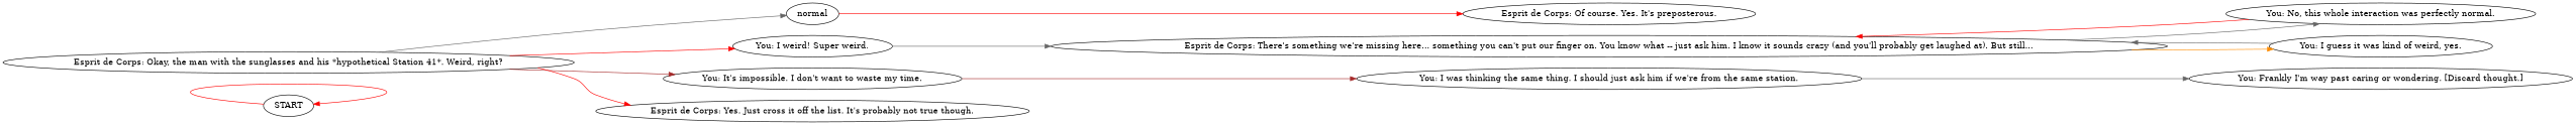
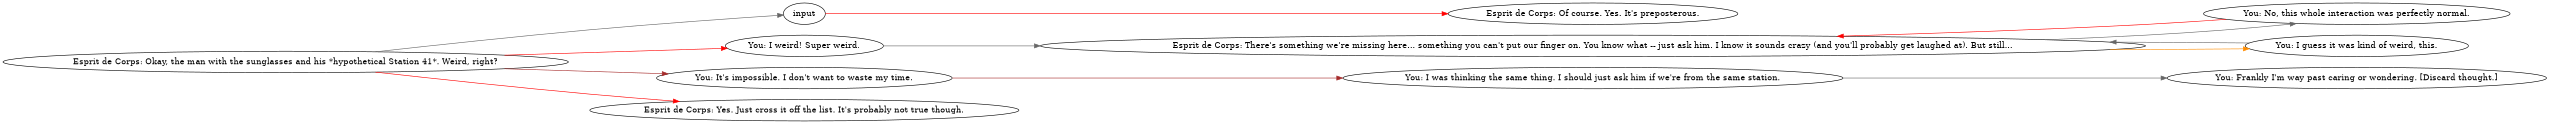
  digraph {
    rankdir=LR
    edge [color=red]
-   n1 [label=START]
-   n2 [label=normal]
+   n2 [label=input]
    n3 [label="Esprit de Corps: Of course. Yes. It's preposterous."]
    n4 [label="You: I weird! Super weird."]
    n5 [label="Esprit de Corps: There's something we're missing here... something you can't put our finger on. You know what -- just ask him. I know it sounds crazy (and you'll probably get laughed at). But still..."]
    n6 [label="You: No, this whole interaction was perfectly normal."]
-   n7 [label="You: I guess it was kind of weird, yes."]
+   n7 [label="You: I guess it was kind of weird, this."]
    n8 [label="You: It's impossible. I don't want to waste my time."]
    n9 [label="You: I was thinking the same thing. I should just ask him if we're from the same station."]
    n10 [label="You: Frankly I'm way past caring or wondering. [Discard thought.]"]
    n11 [label="Esprit de Corps: Yes. Just cross it off the list. It's probably not true though."]
    n12 [label="Esprit de Corps: Okay, the man with the sunglasses and his *hypothetical Station 41*. Weird, right?"]
-   n1 -> n1
    n2 -> n3
    n4 -> n5 [color=gray40]
    n5 -> n6 [color=gray40]
    n5 -> n7 [color=darkorange]
    n6 -> n5
    n7 -> n5 [color=gray40]
    n8 -> n9 [color=brown]
    n9 -> n10 [color=gray40]
    n12 -> n2 [color=gray40]
    n12 -> n4
    n12 -> n8 [color=brown]
    n12 -> n11
  }
